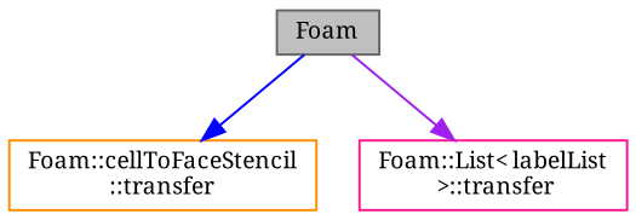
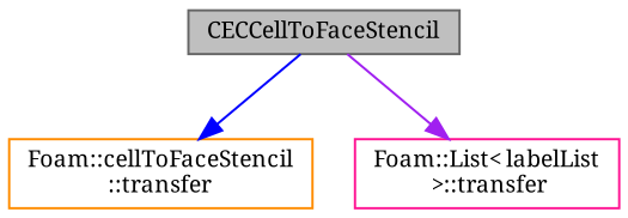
  digraph {
    fontname="Noto Serif"
    rankdir=TB
    node [fontname="Noto Serif" fontsize=10 shape=record]
    edge [fontname="Noto Serif" fontsize=10 labelfontname=FreeSans labelfontsize=10 style=solid]
-   n1 [color=gray40 fillcolor=grey75 fontcolor=black height=0.2 label=Foam style=filled width=0.4]
+   n1 [color=gray40 fillcolor=grey75 fontcolor=black height=0.2 label=CECCellToFaceStencil style=filled width=0.4]
    n2 [color=darkorange height=0.2 label="Foam::cellToFaceStencil\l::transfer" width=0.4]
    n3 [color=deeppink height=0.2 label="Foam::List\< labelList\l \>::transfer" width=0.4]
    n1 -> n2 [color=blue]
    n1 -> n3 [color=purple]
  }
